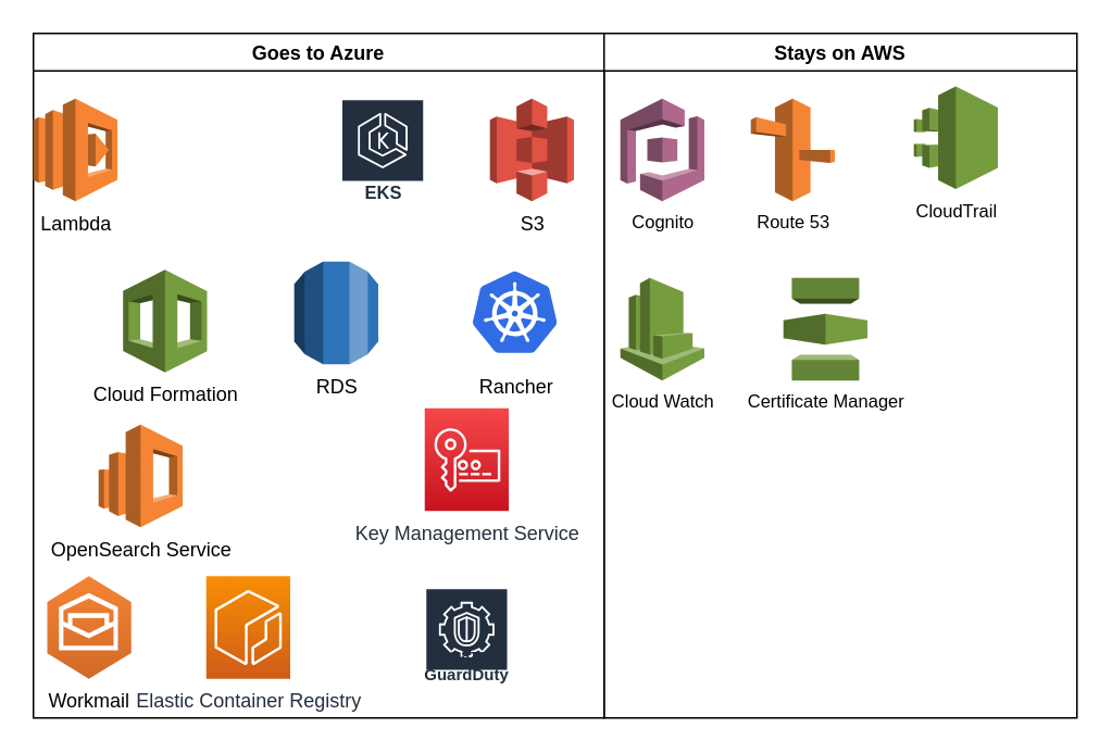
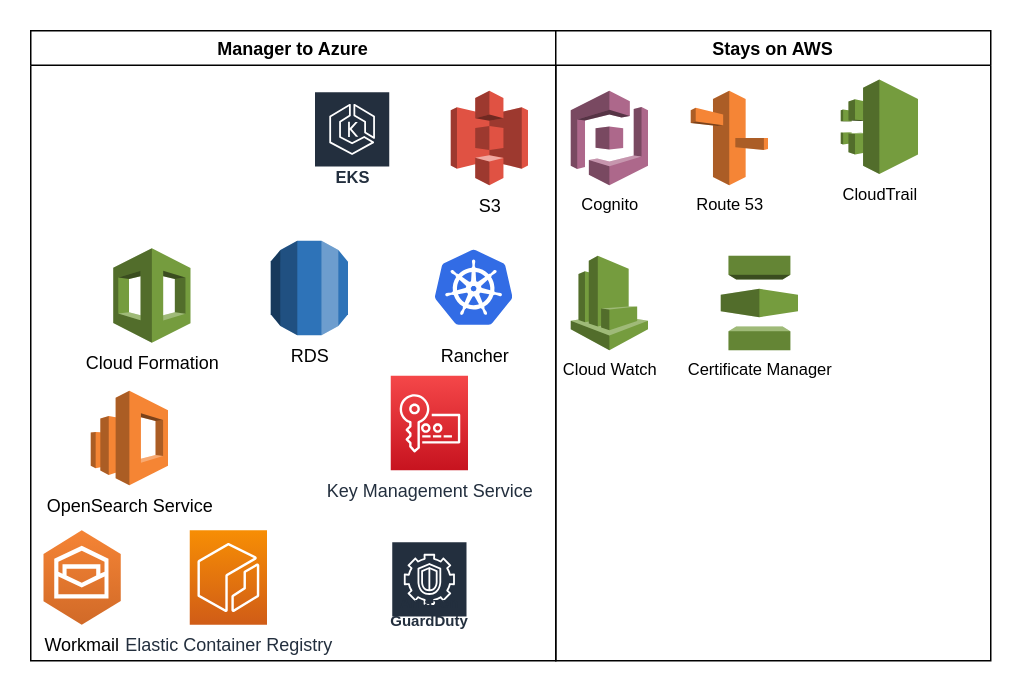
  <mxCell id="0" />
  <mxCell id="1" parent="0" />
- <mxCell id="2" value="Goes to Azure" style="swimlane;" parent="1" vertex="1"><mxGeometry x="20" width="350" height="420" as="geometry" y="20" /></mxCell>
- <mxCell id="3" value="Lambda" style="outlineConnect=0;dashed=0;verticalLabelPosition=bottom;verticalAlign=top;align=center;html=1;shape=mxgraph.aws3.lambda;fillColor=#F58534;gradientColor=none;" parent="2" vertex="1"><mxGeometry y="40" width="51.5" height="63" as="geometry" /></mxCell>
+ <mxCell id="2" value="Manager to Azure" style="swimlane;" parent="1" vertex="1"><mxGeometry x="20" width="350" height="420" as="geometry" y="20" /></mxCell>
  <mxCell id="4" value="&amp;nbsp; &amp;nbsp; &amp;nbsp; &amp;nbsp; &amp;nbsp; &amp;nbsp; &amp;nbsp; &amp;nbsp; &amp;nbsp; &amp;nbsp; &amp;nbsp; &amp;nbsp; &amp;nbsp; &amp;nbsp; &amp;nbsp; &amp;nbsp; &amp;nbsp;&amp;nbsp;&lt;br style=&quot;font-size: 11px;&quot;&gt;&lt;br style=&quot;font-size: 11px;&quot;&gt;EKS" style="sketch=0;outlineConnect=0;fontColor=#232F3E;gradientColor=none;strokeColor=#ffffff;fillColor=#232F3E;dashed=0;verticalLabelPosition=middle;verticalAlign=middle;align=center;html=1;whiteSpace=wrap;fontSize=11;fontStyle=1;spacing=3;shape=mxgraph.aws4.productIcon;prIcon=mxgraph.aws4.eks;labelPosition=center;" parent="2" vertex="1"><mxGeometry x="188.5" y="40" width="51.5" height="63" as="geometry" /></mxCell>
  <mxCell id="5" value="S3" style="outlineConnect=0;dashed=0;verticalLabelPosition=bottom;verticalAlign=top;align=center;html=1;shape=mxgraph.aws3.s3;fillColor=#E05243;gradientColor=none;" parent="2" vertex="1"><mxGeometry x="280" y="40" width="51.5" height="63" as="geometry" /></mxCell>
  <mxCell id="6" value="Cloud Formation" style="outlineConnect=0;dashed=0;verticalLabelPosition=bottom;verticalAlign=top;align=center;html=1;shape=mxgraph.aws3.cloudformation;fillColor=#759C3E;gradientColor=none;" parent="2" vertex="1"><mxGeometry x="55" y="145" width="51.5" height="63" as="geometry" /></mxCell>
  <mxCell id="7" value="RDS" style="outlineConnect=0;dashed=0;verticalLabelPosition=bottom;verticalAlign=top;align=center;html=1;shape=mxgraph.aws3.rds;fillColor=#2E73B8;gradientColor=none;" parent="2" vertex="1"><mxGeometry x="160" y="140" width="51.5" height="63" as="geometry" /></mxCell>
  <mxCell id="8" value="OpenSearch Service" style="outlineConnect=0;dashed=0;verticalLabelPosition=bottom;verticalAlign=top;align=center;html=1;shape=mxgraph.aws3.elasticsearch_service;fillColor=#F58534;gradientColor=none;" parent="2" vertex="1"><mxGeometry x="40" y="240" width="51.5" height="63" as="geometry" /></mxCell>
  <mxCell id="9" value="Key Management Service" style="sketch=0;points=[[0,0,0],[0.25,0,0],[0.5,0,0],[0.75,0,0],[1,0,0],[0,1,0],[0.25,1,0],[0.5,1,0],[0.75,1,0],[1,1,0],[0,0.25,0],[0,0.5,0],[0,0.75,0],[1,0.25,0],[1,0.5,0],[1,0.75,0]];outlineConnect=0;fontColor=#232F3E;gradientColor=#F54749;gradientDirection=north;fillColor=#C7131F;strokeColor=#ffffff;dashed=0;verticalLabelPosition=bottom;verticalAlign=top;align=center;html=1;fontSize=12;fontStyle=0;aspect=fixed;shape=mxgraph.aws4.resourceIcon;resIcon=mxgraph.aws4.key_management_service;" parent="2" vertex="1"><mxGeometry x="240" y="230" width="51.5" height="63" as="geometry" /></mxCell>
  <mxCell id="10" value="Workmail" style="outlineConnect=0;dashed=0;verticalLabelPosition=bottom;verticalAlign=top;align=center;html=1;shape=mxgraph.aws3.workmail;fillColor=#D16A28;gradientColor=#F58435;gradientDirection=north;" parent="2" vertex="1"><mxGeometry x="8.5" y="333" width="51.5" height="63" as="geometry" /></mxCell>
  <mxCell id="11" value="Amazon GuardDuty" style="sketch=0;outlineConnect=0;fontColor=#232F3E;gradientColor=none;strokeColor=#ffffff;fillColor=#232F3E;dashed=0;verticalLabelPosition=middle;verticalAlign=bottom;align=center;html=1;whiteSpace=wrap;fontSize=10;fontStyle=1;spacing=3;shape=mxgraph.aws4.productIcon;prIcon=mxgraph.aws4.guardduty;" parent="2" vertex="1"><mxGeometry x="240" y="340" width="51.5" height="63" as="geometry" /></mxCell>
  <mxCell id="12" value="Elastic Container Registry" style="sketch=0;points=[[0,0,0],[0.25,0,0],[0.5,0,0],[0.75,0,0],[1,0,0],[0,1,0],[0.25,1,0],[0.5,1,0],[0.75,1,0],[1,1,0],[0,0.25,0],[0,0.5,0],[0,0.75,0],[1,0.25,0],[1,0.5,0],[1,0.75,0]];outlineConnect=0;fontColor=#232F3E;gradientColor=#F78E04;gradientDirection=north;fillColor=#D05C17;strokeColor=#ffffff;dashed=0;verticalLabelPosition=bottom;verticalAlign=top;align=center;html=1;fontSize=12;fontStyle=0;aspect=fixed;shape=mxgraph.aws4.resourceIcon;resIcon=mxgraph.aws4.ecr;" parent="2" vertex="1"><mxGeometry x="106" y="333" width="51.5" height="63" as="geometry" /></mxCell>
  <mxCell id="13" value="Rancher" style="sketch=0;aspect=fixed;html=1;points=[];align=center;image;fontSize=12;image=img/lib/mscae/Kubernetes.svg;" parent="2" vertex="1"><mxGeometry x="270" y="140" width="51.5" height="63" as="geometry" /></mxCell>
  <mxCell id="14" value="Stays on AWS" style="swimlane;" parent="1" vertex="1"><mxGeometry x="370" width="290" height="420" as="geometry" y="20" /></mxCell>
  <mxCell id="15" value="Cognito&lt;br&gt;" style="outlineConnect=0;dashed=0;verticalLabelPosition=bottom;verticalAlign=top;align=center;html=1;shape=mxgraph.aws3.cognito;fillColor=#AD688B;gradientColor=none;fontSize=11;" parent="14" vertex="1"><mxGeometry x="10" y="40" width="51.5" height="63" as="geometry" /></mxCell>
  <mxCell id="16" value="Route 53" style="outlineConnect=0;dashed=0;verticalLabelPosition=bottom;verticalAlign=top;align=center;html=1;shape=mxgraph.aws3.route_53;fillColor=#F58536;gradientColor=none;fontSize=11;" parent="14" vertex="1"><mxGeometry x="90" y="40" width="51.5" height="63" as="geometry" /></mxCell>
  <mxCell id="17" value="CloudTrail" style="outlineConnect=0;dashed=0;verticalLabelPosition=bottom;verticalAlign=top;align=center;html=1;shape=mxgraph.aws3.cloudtrail;fillColor=#759C3E;gradientColor=none;fontSize=11;" parent="14" vertex="1"><mxGeometry x="190" y="32.5" width="51.5" height="63" as="geometry" /></mxCell>
  <mxCell id="18" value="Cloud Watch" style="outlineConnect=0;dashed=0;verticalLabelPosition=bottom;verticalAlign=top;align=center;html=1;shape=mxgraph.aws3.cloudwatch;fillColor=#759C3E;gradientColor=none;fontSize=11;" parent="14" vertex="1"><mxGeometry x="10" y="150" width="51.5" height="63" as="geometry" /></mxCell>
  <mxCell id="19" value="Certificate Manager&lt;br&gt;" style="outlineConnect=0;dashed=0;verticalLabelPosition=bottom;verticalAlign=top;align=center;html=1;shape=mxgraph.aws3.certificate_manager;fillColor=#759C3E;gradientColor=none;fontSize=11;" parent="14" vertex="1"><mxGeometry x="110" y="150" width="51.5" height="63" as="geometry" /></mxCell>
